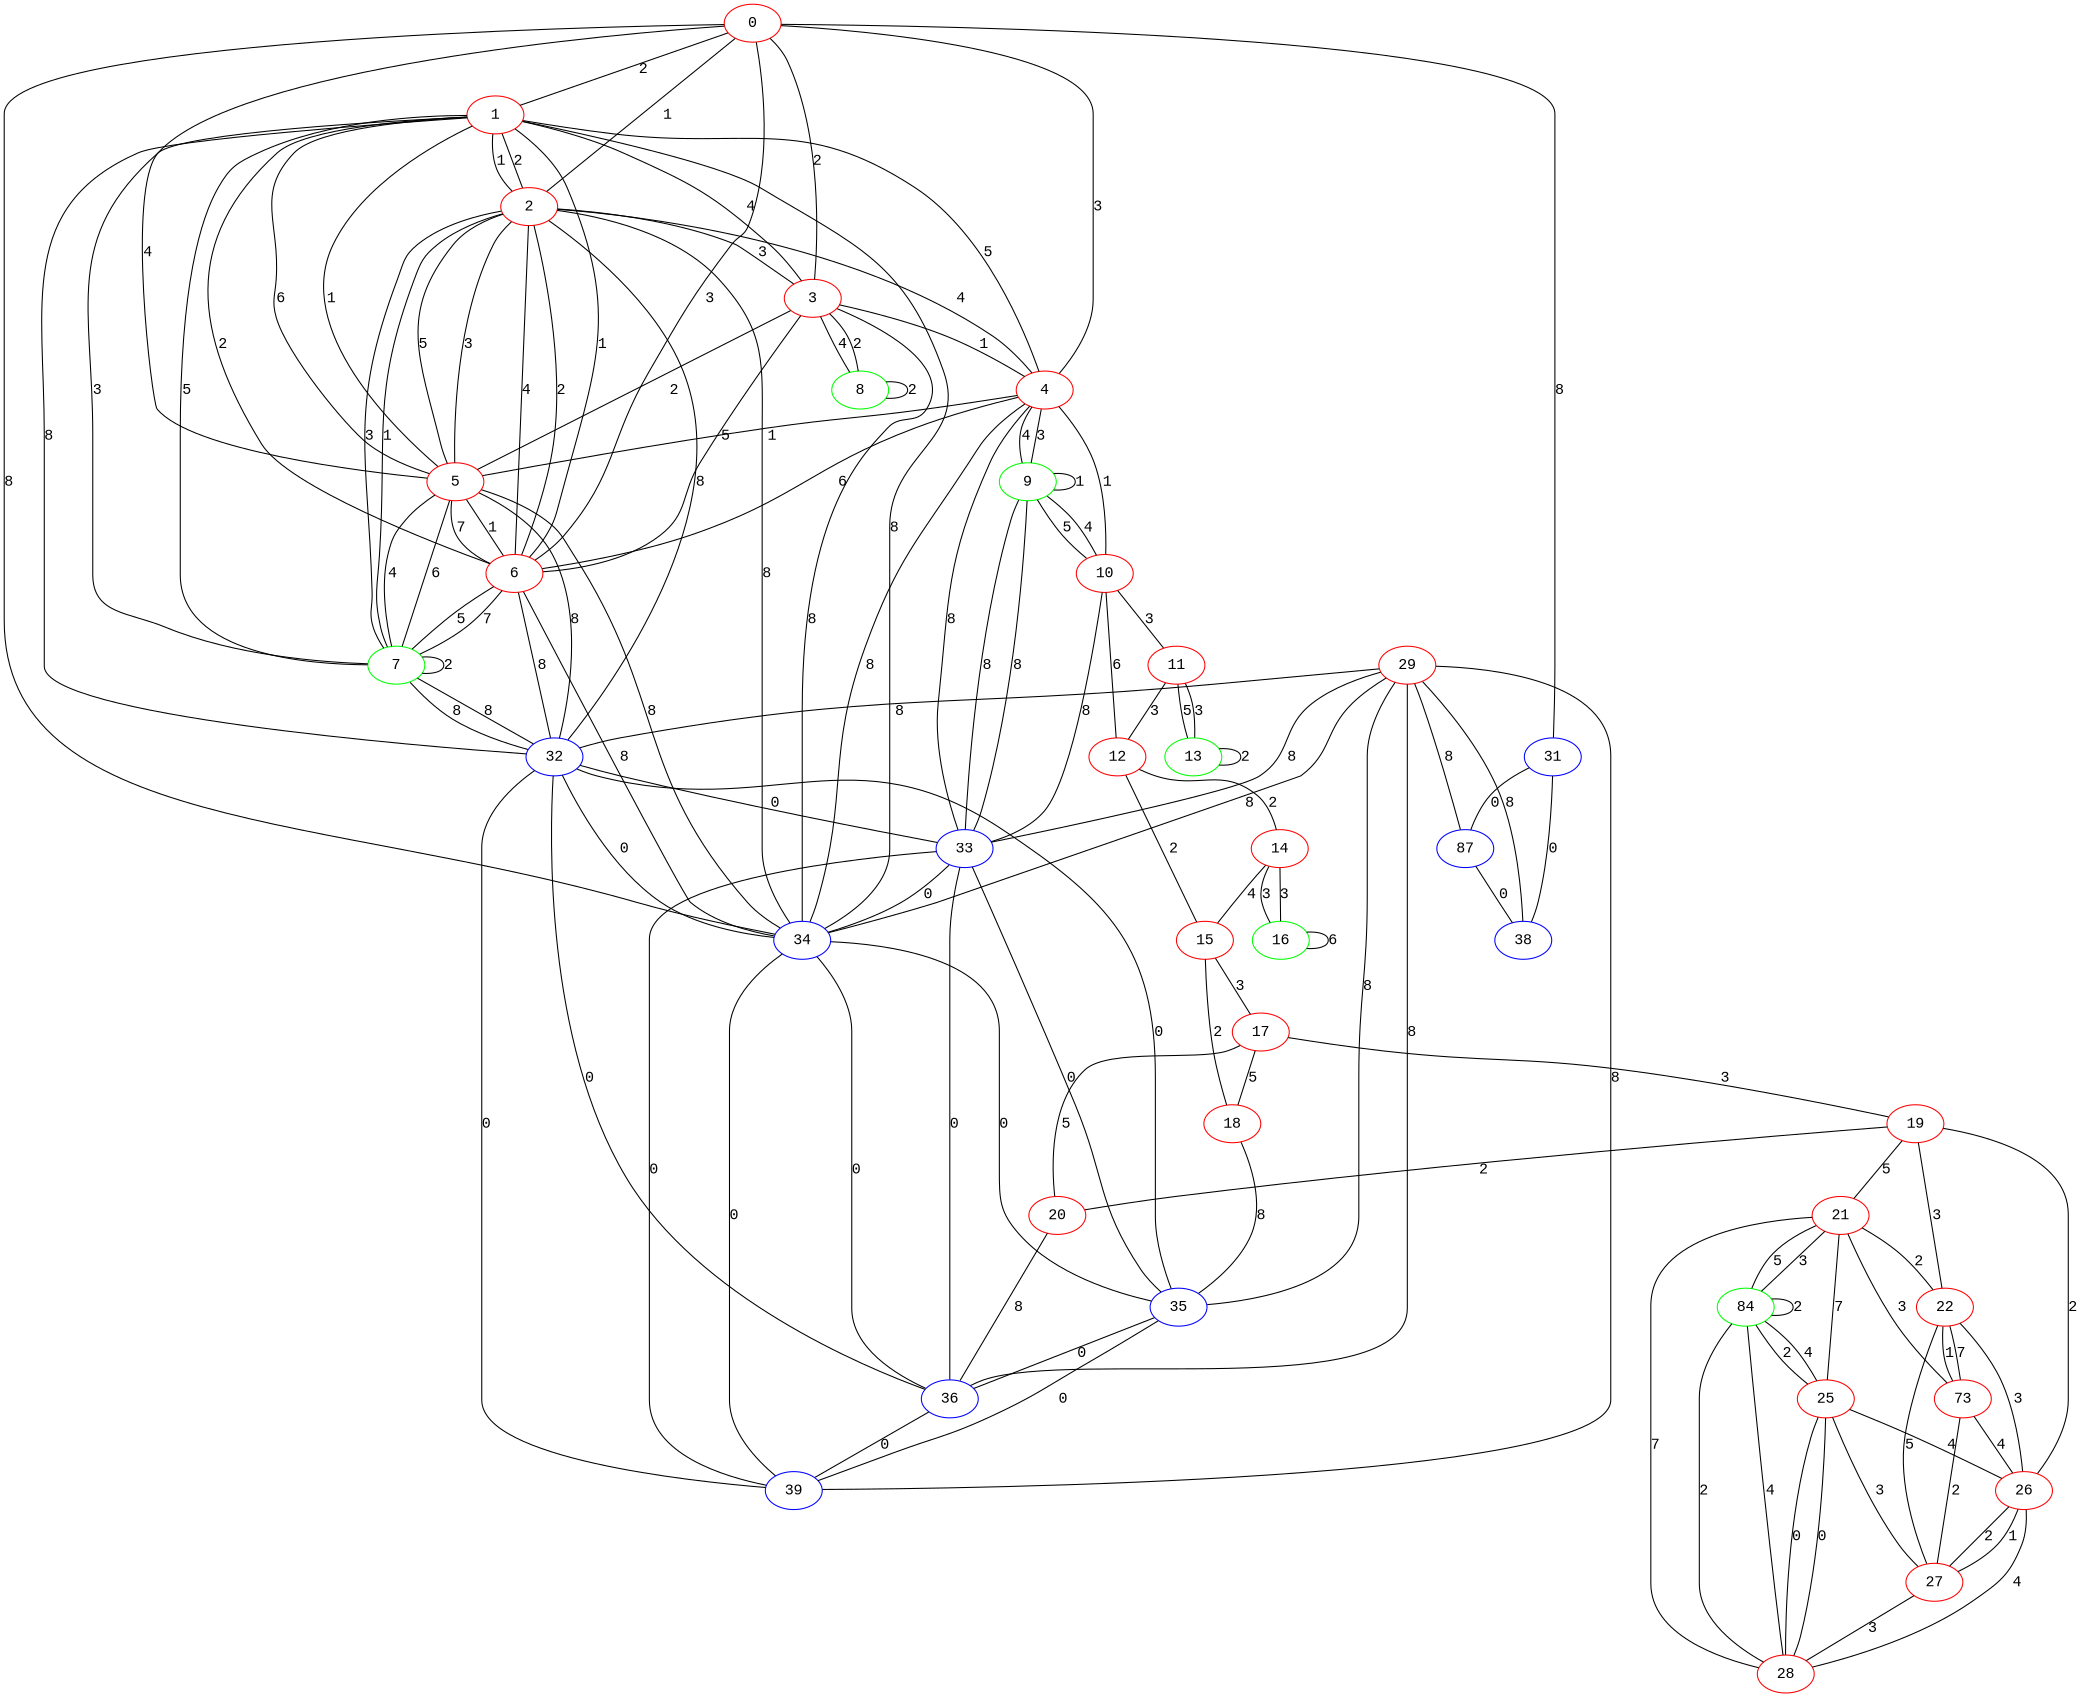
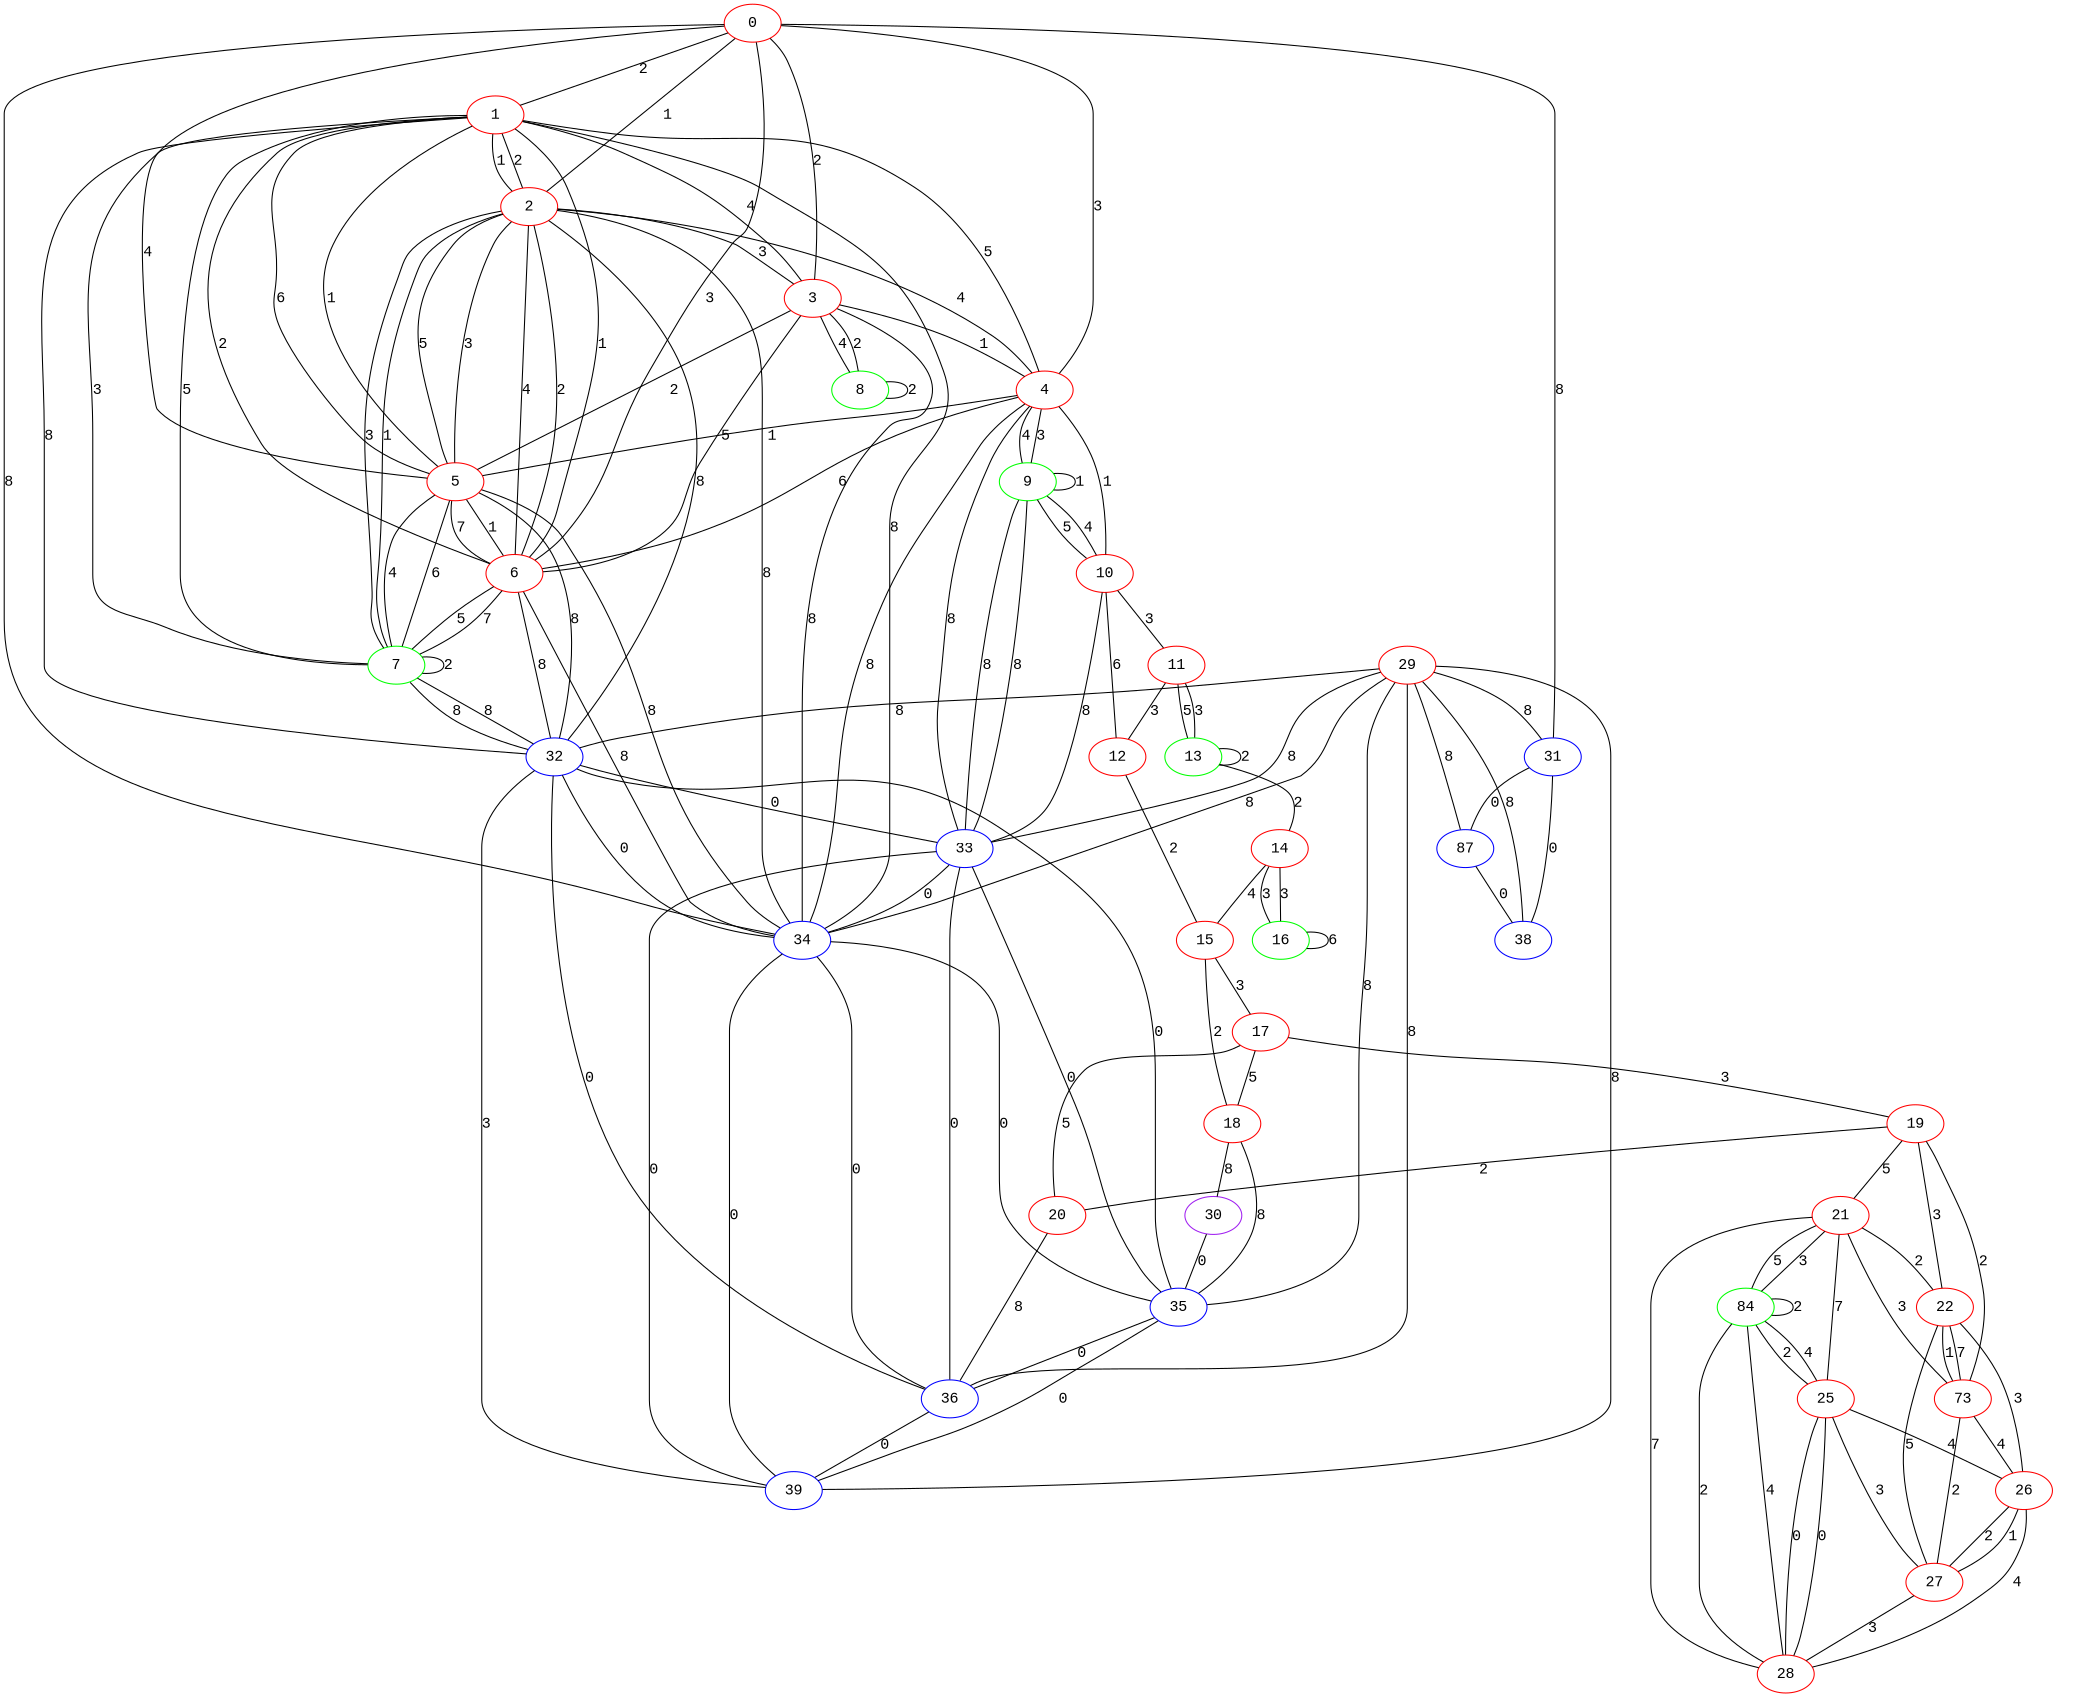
  graph {
    fontname="Liberation Mono"
    node [color=red fontname="Liberation Mono" weight=1]
    edge [fontname="Liberation Mono"]
    0
    1
    2
    3
    4
    5
    6
    31 [color=blue weight=3]
    34 [color=blue weight=3]
    7 [color=green weight=2]
    32 [color=blue weight=3]
    8 [color=green weight=2]
    9 [color=green weight=2]
    10
    33 [color=blue weight=3]
    n16 [color=blue label=87 weight=3]
    38 [color=blue weight=3]
    35 [color=blue weight=3]
    36 [color=blue weight=3]
    39 [color=blue weight=3]
    11
    12
    13 [color=green weight=2]
    14
    15
    16 [color=green weight=2]
    17
    18
    19
    20
+   30 [color=purple weight=4]
    21
    22
    n34 [label=73]
    n35 [color=green label=84 weight=2]
    25
    28
    26
    27
    29
    0 -- 1 [label=2]
    0 -- 2 [label=1]
    0 -- 3 [label=2]
    0 -- 4 [label=3]
    0 -- 5 [label=4]
    0 -- 6 [label=3]
    0 -- 31 [label=8]
    0 -- 34 [label=8]
    1 -- 2 [label=1]
    1 -- 2 [label=2]
    1 -- 3 [label=4]
    1 -- 4 [label=5]
    1 -- 5 [label=6]
    1 -- 5 [label=1]
    1 -- 6 [label=1]
    1 -- 6 [label=2]
    1 -- 34 [label=8]
    1 -- 7 [label=3]
    1 -- 7 [label=5]
    1 -- 32 [label=8]
    2 -- 3 [label=3]
    2 -- 4 [label=4]
    2 -- 5 [label=5]
    2 -- 5 [label=3]
    2 -- 6 [label=2]
    2 -- 6 [label=4]
    2 -- 34 [label=8]
    2 -- 7 [label=1]
    2 -- 7 [label=3]
    2 -- 32 [label=8]
    3 -- 4 [label=1]
    3 -- 5 [label=2]
    3 -- 6 [label=5]
    3 -- 34 [label=8]
    3 -- 8 [label=2]
    3 -- 8 [label=4]
    4 -- 5 [label=1]
    4 -- 6 [label=6]
    4 -- 34 [label=8]
    4 -- 9 [label=3]
    4 -- 9 [label=4]
    4 -- 10 [label=1]
    4 -- 33 [label=8]
    5 -- 6 [label=7]
    5 -- 6 [label=1]
    5 -- 34 [label=8]
    5 -- 7 [label=4]
    5 -- 7 [label=6]
    5 -- 32 [label=8]
    6 -- 34 [label=8]
    6 -- 7 [label=5]
    6 -- 7 [label=7]
    6 -- 32 [label=8]
    31 -- n16 [label=0]
    31 -- 38 [label=0]
    34 -- 35 [label=0]
    34 -- 36 [label=0]
    34 -- 39 [label=0]
    7 -- 7 [label=2]
    7 -- 32 [label=8]
    7 -- 32 [label=8]
    32 -- 34 [label=0]
    32 -- 33 [label=0]
    32 -- 35 [label=0]
    32 -- 36 [label=0]
-   32 -- 39 [label=0]
+   32 -- 39 [label=3]
    8 -- 8 [label=2]
    9 -- 9 [label=1]
    9 -- 10 [label=4]
    9 -- 10 [label=5]
    9 -- 33 [label=8]
    9 -- 33 [label=8]
    10 -- 33 [label=8]
    10 -- 11 [label=3]
    10 -- 12 [label=6]
    33 -- 34 [label=0]
    33 -- 35 [label=0]
    33 -- 36 [label=0]
    33 -- 39 [label=0]
    n16 -- 38 [label=0]
    35 -- 36 [label=0]
    35 -- 39 [label=0]
    36 -- 39 [label=0]
    11 -- 12 [label=3]
    11 -- 13 [label=3]
    11 -- 13 [label=5]
-   12 -- 14 [label=2]
+   13 -- 14 [label=2]
    12 -- 15 [label=2]
    13 -- 13 [label=2]
    14 -- 15 [label=4]
    14 -- 16 [label=3]
    14 -- 16 [label=3]
    15 -- 17 [label=3]
    15 -- 18 [label=2]
    16 -- 16 [label=6]
    17 -- 18 [label=5]
    17 -- 19 [label=3]
    17 -- 20 [label=5]
    18 -- 35 [label=8]
+   18 -- 30 [label=8]
    19 -- 20 [label=2]
    19 -- 21 [label=5]
    19 -- 22 [label=3]
-   19 -- 26 [label=2]
+   19 -- n34 [label=2]
    20 -- 36 [label=8]
+   30 -- 35 [label=0]
    21 -- 22 [label=2]
    21 -- n34 [label=3]
    21 -- n35 [label=3]
    21 -- n35 [label=5]
    21 -- 25 [label=7]
    21 -- 28 [label=7]
    22 -- n34 [label=7]
    22 -- n34 [label=1]
    22 -- 26 [label=3]
    22 -- 27 [label=5]
    n34 -- 26 [label=4]
    n34 -- 27 [label=2]
    n35 -- n35 [label=2]
    n35 -- 25 [label=4]
    n35 -- 25 [label=2]
    n35 -- 28 [label=4]
    n35 -- 28 [label=2]
    25 -- 28 [label=0]
    25 -- 28 [label=0]
    25 -- 26 [label=4]
    25 -- 27 [label=3]
    26 -- 28 [label=4]
    26 -- 27 [label=2]
    26 -- 27 [label=1]
    27 -- 28 [label=3]
+   29 -- 31 [label=8]
    29 -- 34 [label=8]
    29 -- 32 [label=8]
    29 -- 33 [label=8]
    29 -- n16 [label=8]
    29 -- 38 [label=8]
    29 -- 35 [label=8]
    29 -- 36 [label=8]
    29 -- 39 [label=8]
  }
